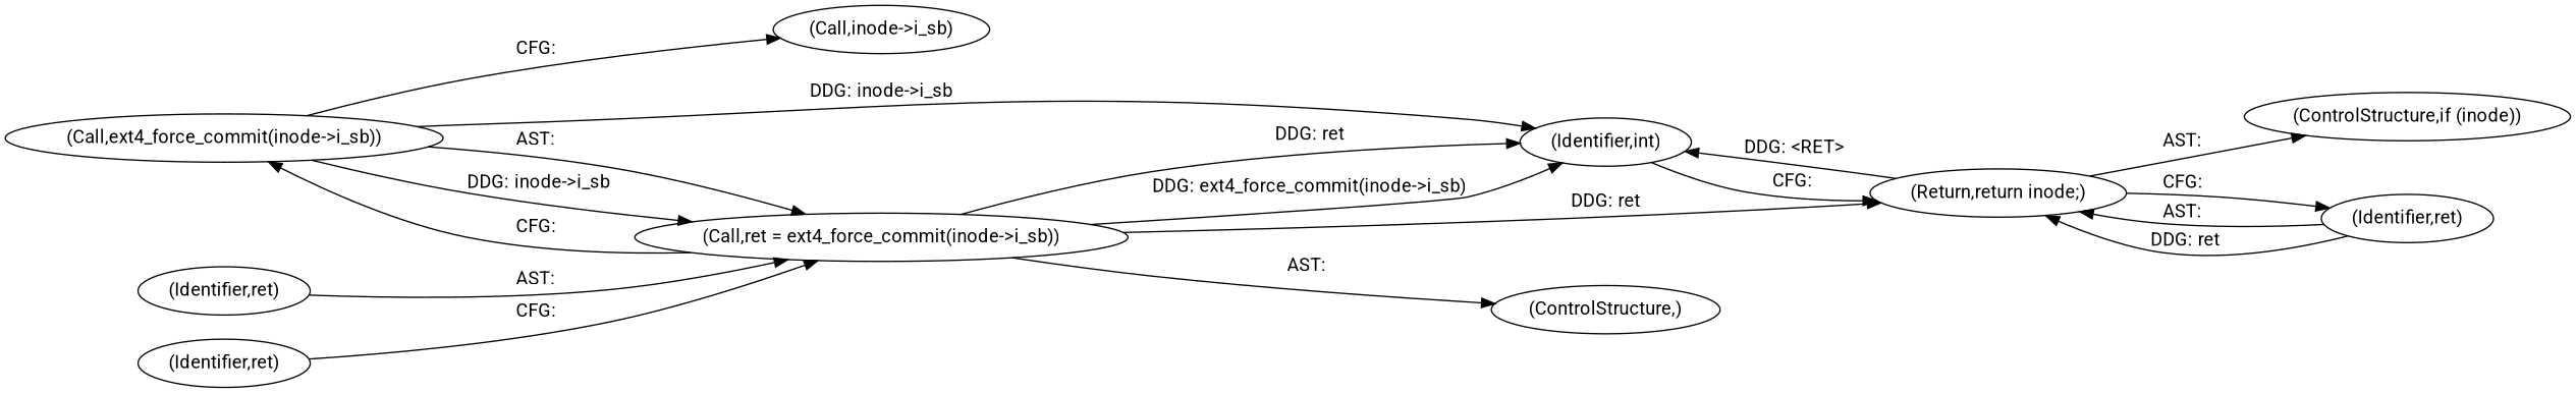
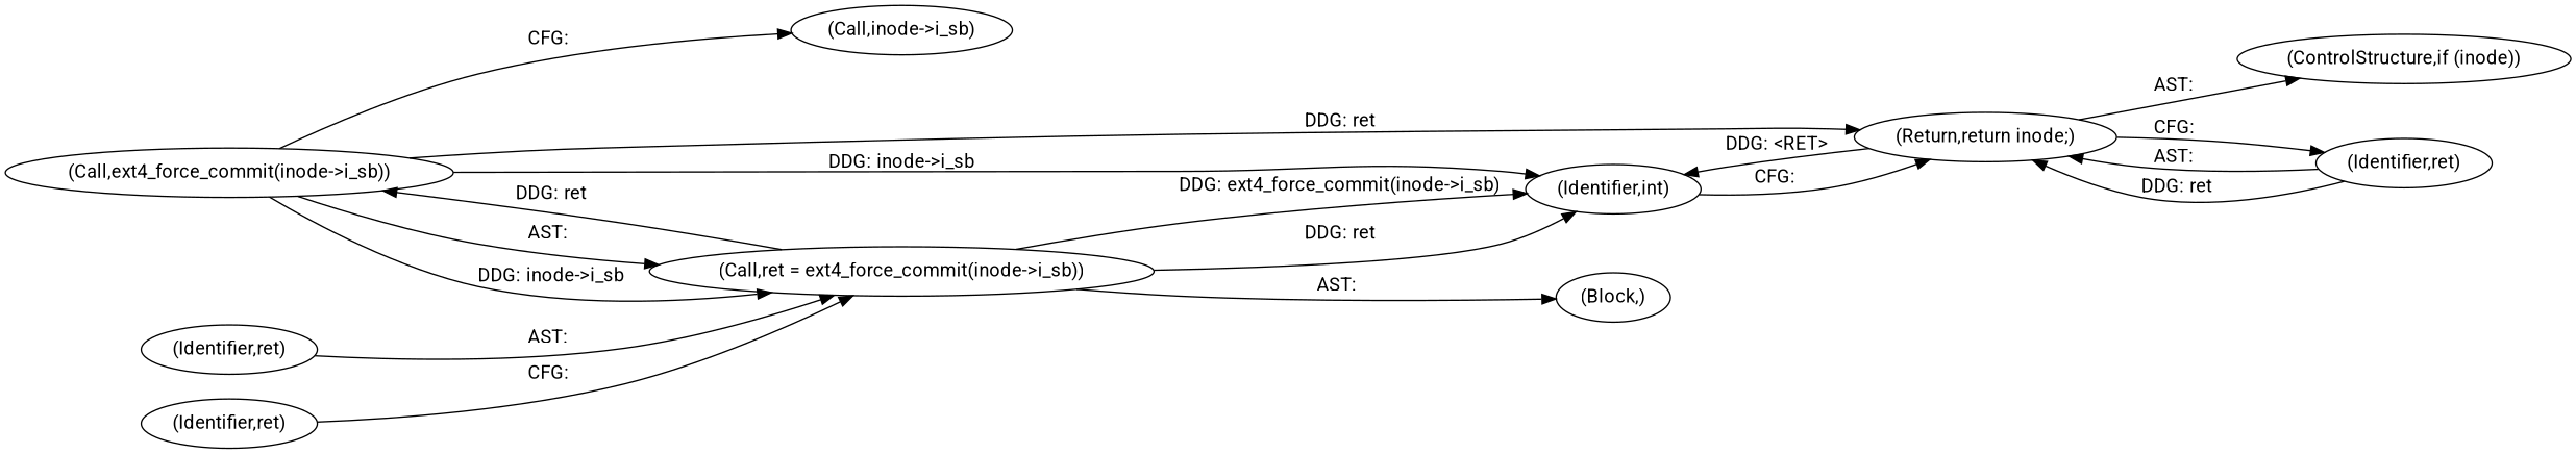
  digraph {
    fontname=Roboto
    rankdir=LR
    node [fontname=Roboto]
    edge [fontname=Roboto]
    n1 [label="(Call,ext4_force_commit(inode->i_sb))"]
    n2 [label="(Call,ret = ext4_force_commit(inode->i_sb))"]
    n3 [label="(Call,inode->i_sb)"]
    n4 [label="(Identifier,int)"]
    n5 [label="(Return,return inode;)"]
-   n6 [label="(ControlStructure,)"]
+   n6 [label="(Block,)"]
    n7 [label="(ControlStructure,if (inode))"]
    n8 [label="(Identifier,ret)"]
    n9 [label="(Identifier,ret)"]
    n10 [label="(Identifier,ret)"]
    n1 -> n2 [label="AST: "]
    n1 -> n2 [label="DDG: inode->i_sb"]
    n1 -> n3 [label="CFG: "]
    n1 -> n4 [label="DDG: inode->i_sb"]
-   n2 -> n1 [label="CFG: "]
+   n2 -> n1 [label="DDG: ret"]
    n2 -> n4 [label="DDG: ret"]
    n2 -> n4 [label="DDG: ext4_force_commit(inode->i_sb)"]
-   n2 -> n5 [label="DDG: ret"]
+   n1 -> n5 [label="DDG: ret"]
    n2 -> n6 [label="AST: "]
    n4 -> n5 [label="CFG: "]
    n5 -> n4 [label="DDG: <RET>"]
    n5 -> n7 [label="AST: "]
    n5 -> n8 [label="CFG: "]
    n8 -> n5 [label="AST: "]
    n8 -> n5 [label="DDG: ret"]
    n9 -> n2 [label="AST: "]
    n10 -> n2 [label="CFG: "]
  }
